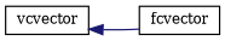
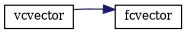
  digraph {
    rankdir=LR
    fontname="DejaVu Serif"
    node [color=black fillcolor=white fontname="DejaVu Serif" fontsize=10 shape=record style=filled]
    n1 [height=0.2 label=vcvector width=0.4]
    n2 [height=0.2 label=fcvector width=0.4]
-   n1 -> n2 [color=midnightblue dir=back fontname="DejaVu Serif" fontsize=10 labelfontname=Helvetica labelfontsize=10 style=solid]
+   n2 -> n1 [color=midnightblue dir=back fontname="DejaVu Serif" fontsize=10 labelfontname=Helvetica labelfontsize=10 style=solid]
  }
